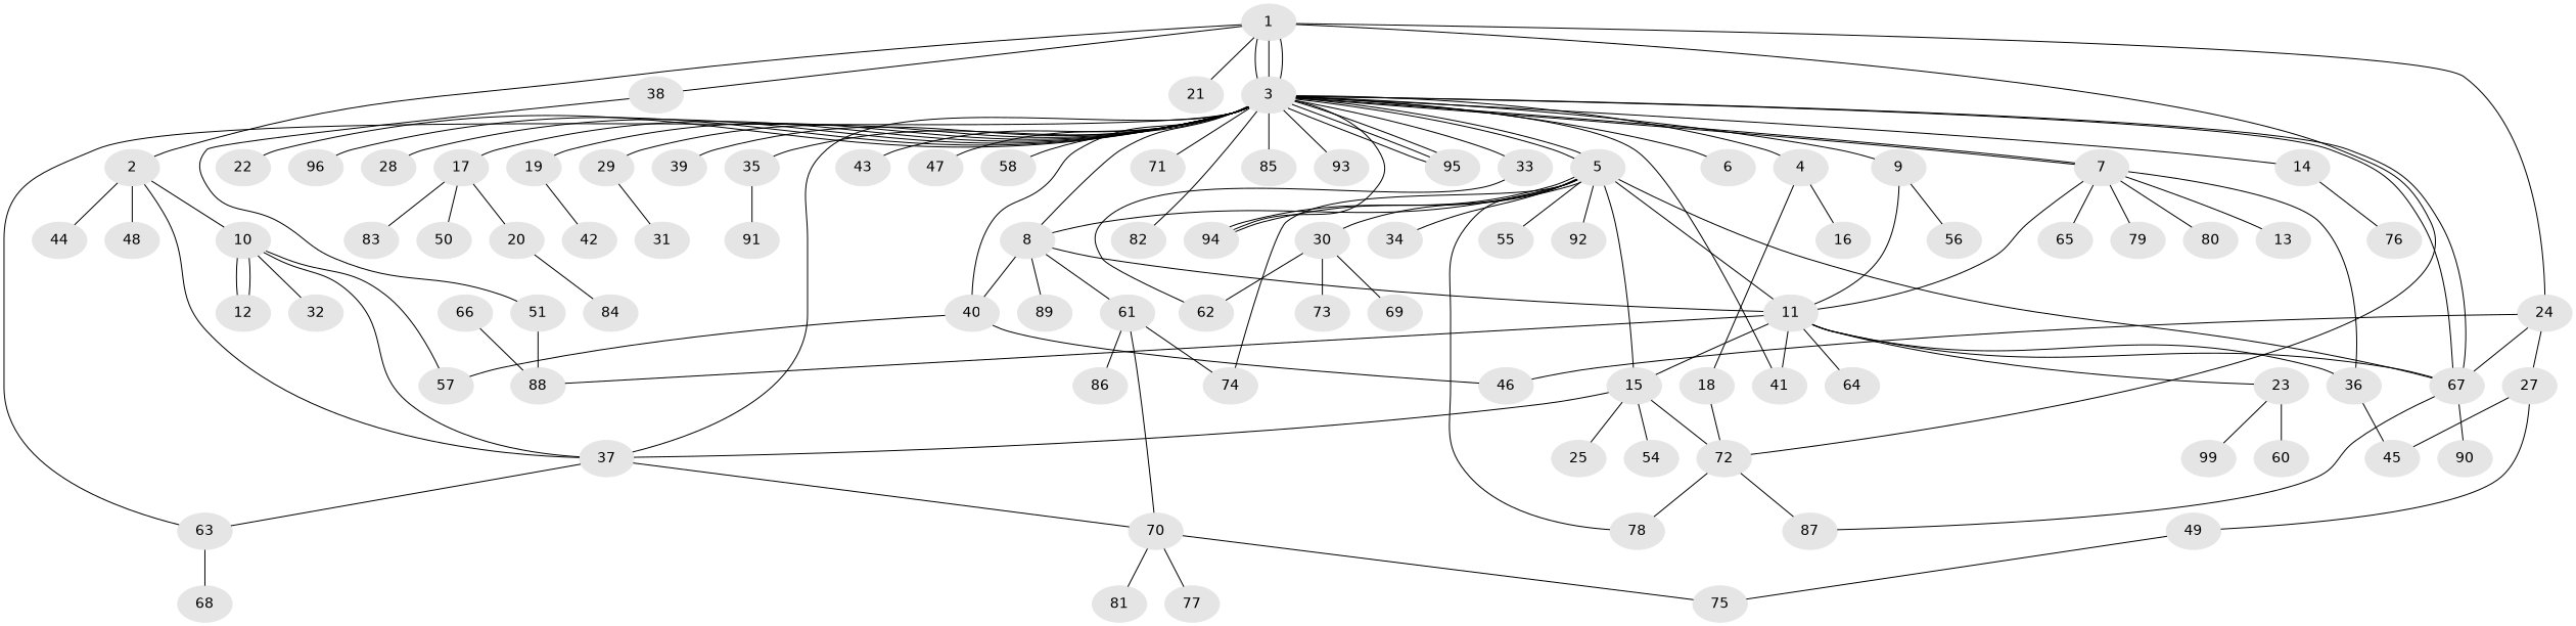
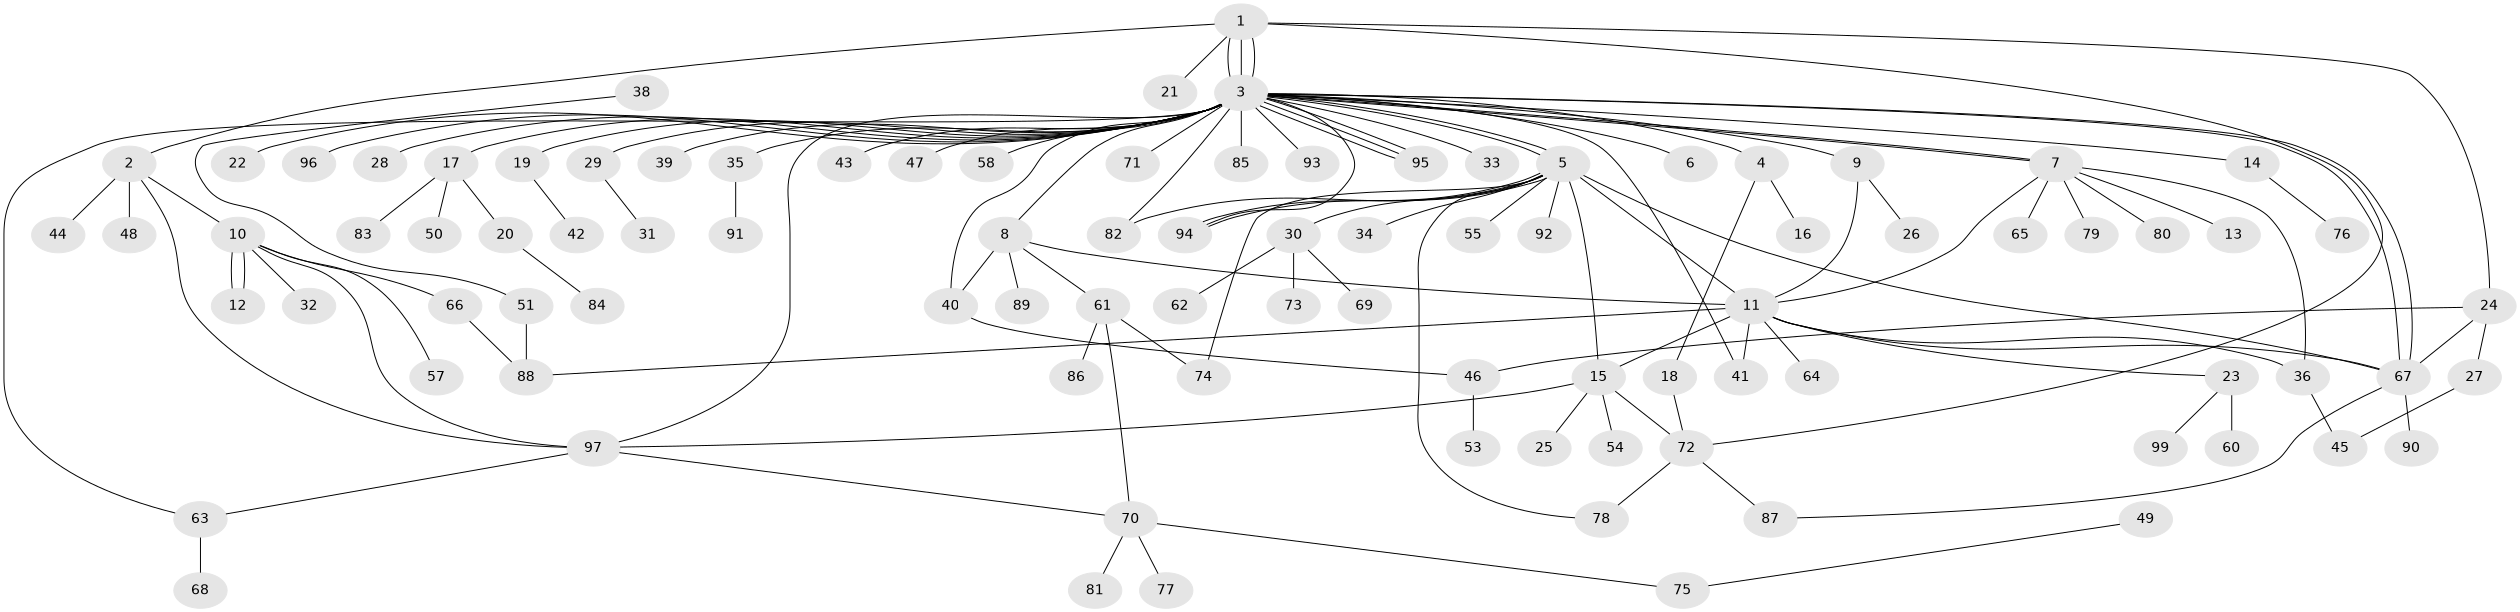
  graph {
    fontname="DejaVu Sans"
    node [color=gray90 fontname="DejaVu Sans" style=filled]
    edge [fontname="DejaVu Sans"]
    1
    2
    3
    21
    24
    38
    72
    10
-   37
+   37 [label=97]
    44
    48
    4
    5
    6
    7
    8
    9
    14
    17
    19
    22
    n22 [label=96]
    28
    29
    33
    35
    39
    40
    41
    43
    47
    58
    63
    67
    71
    82
    85
    93
    94
    95
    27
    46
    51
    78
    87
    12
    32
    57
    66
    70
    16
    18
    11
    15
    30
    34
    55
    74
    92
    13
    36
    65
    79
    80
    61
    89
-   56
+   56 [label=26]
    76
    20
    50
    83
    42
    31
    62
    91
    68
    90
    23
    64
    88
    25
    54
    69
    73
    45
    86
    n87 [label=99]
    60
    84
    49
+   53
    75
    77
    81
    1 -- 2
    1 -- 3
    1 -- 3
    1 -- 3
    1 -- 21
    1 -- 24
-   1 -- 38
    1 -- 72
    2 -- 10
    2 -- 37
    2 -- 44
    2 -- 48
    3 -- 37
    3 -- 4
    3 -- 5
    3 -- 5
    3 -- 6
    3 -- 7
    3 -- 7
    3 -- 8
    3 -- 9
    3 -- 14
    3 -- 17
    3 -- 19
    3 -- 22
    3 -- n22
    3 -- 28
    3 -- 29
    3 -- 33
    3 -- 35
    3 -- 39
    3 -- 40
    3 -- 41
    3 -- 43
    3 -- 47
    3 -- 58
    3 -- 63
    3 -- 67
    3 -- 67
    3 -- 71
    3 -- 82
    3 -- 85
    3 -- 93
    3 -- 94
    3 -- 95
    3 -- 95
    3 -- 95
    24 -- 67
    24 -- 27
    24 -- 46
    38 -- 51
    72 -- 78
    72 -- 87
    10 -- 37
    10 -- 12
    10 -- 12
    10 -- 32
    10 -- 57
+   10 -- 66
    37 -- 63
    37 -- 70
    4 -- 16
    4 -- 18
    5 -- 67
-   5 -- 8
+   5 -- 82
    5 -- 94
    5 -- 94
    5 -- 78
    5 -- 11
    5 -- 15
    5 -- 30
    5 -- 34
    5 -- 55
    5 -- 74
    5 -- 92
    7 -- 11
    7 -- 13
    7 -- 36
    7 -- 65
    7 -- 79
    7 -- 80
    8 -- 40
    8 -- 11
    8 -- 61
    8 -- 89
    9 -- 11
    9 -- 56
    14 -- 76
    17 -- 20
    17 -- 50
    17 -- 83
    19 -- 42
    29 -- 31
-   33 -- 62
    35 -- 91
    40 -- 46
-   40 -- 57
    63 -- 68
    67 -- 87
    67 -- 90
    27 -- 45
-   27 -- 49
+   46 -- 53
    51 -- 88
    66 -- 88
    70 -- 75
    70 -- 77
    70 -- 81
    18 -- 72
    11 -- 41
    11 -- 67
    11 -- 15
    11 -- 36
    11 -- 23
    11 -- 64
    11 -- 88
    15 -- 72
    15 -- 37
    15 -- 25
    15 -- 54
    30 -- 62
    30 -- 69
    30 -- 73
    36 -- 45
    61 -- 70
    61 -- 74
    61 -- 86
    20 -- 84
    23 -- n87
    23 -- 60
    49 -- 75
  }
